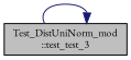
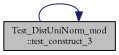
  digraph {
    rankdir=LR
    fontname="EB Garamond"
-   n1 [color=black fillcolor=grey75 fontcolor=black fontname="EB Garamond" fontsize=10 height=0.2 label="Test_DistUniNorm_mod\l::test_test_3" shape=record style=filled width=0.4]
+   n1 [color=black fillcolor=grey75 fontcolor=black fontname="EB Garamond" fontsize=10 height=0.2 label="Test_DistUniNorm_mod\l::test_construct_3" shape=record style=filled width=0.4]
    n1 -> n1 [color=midnightblue fontname="EB Garamond" fontsize=10 labelfontname=Helvetica labelfontsize=10 style=solid]
  }
